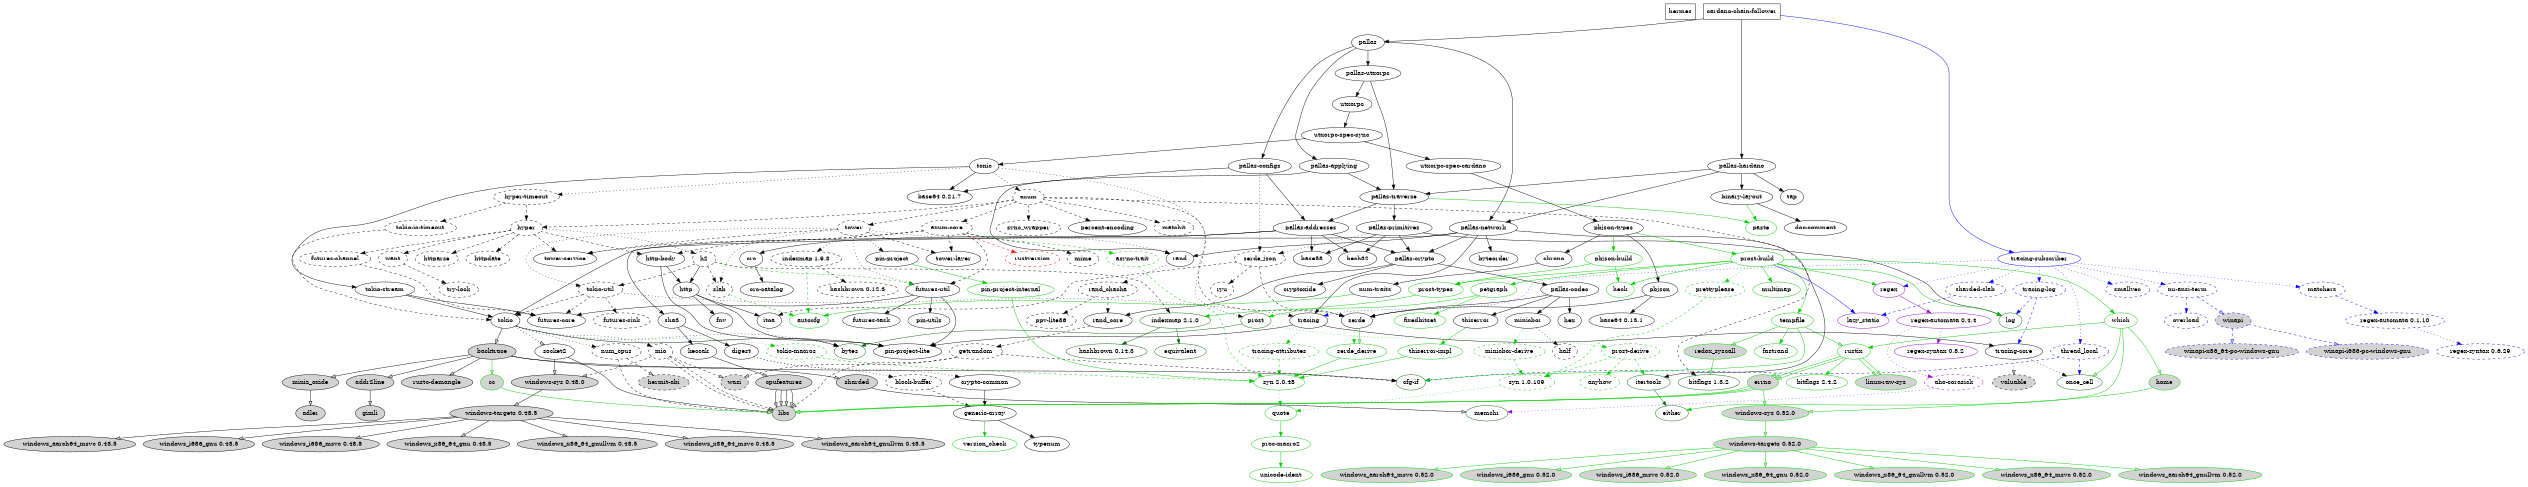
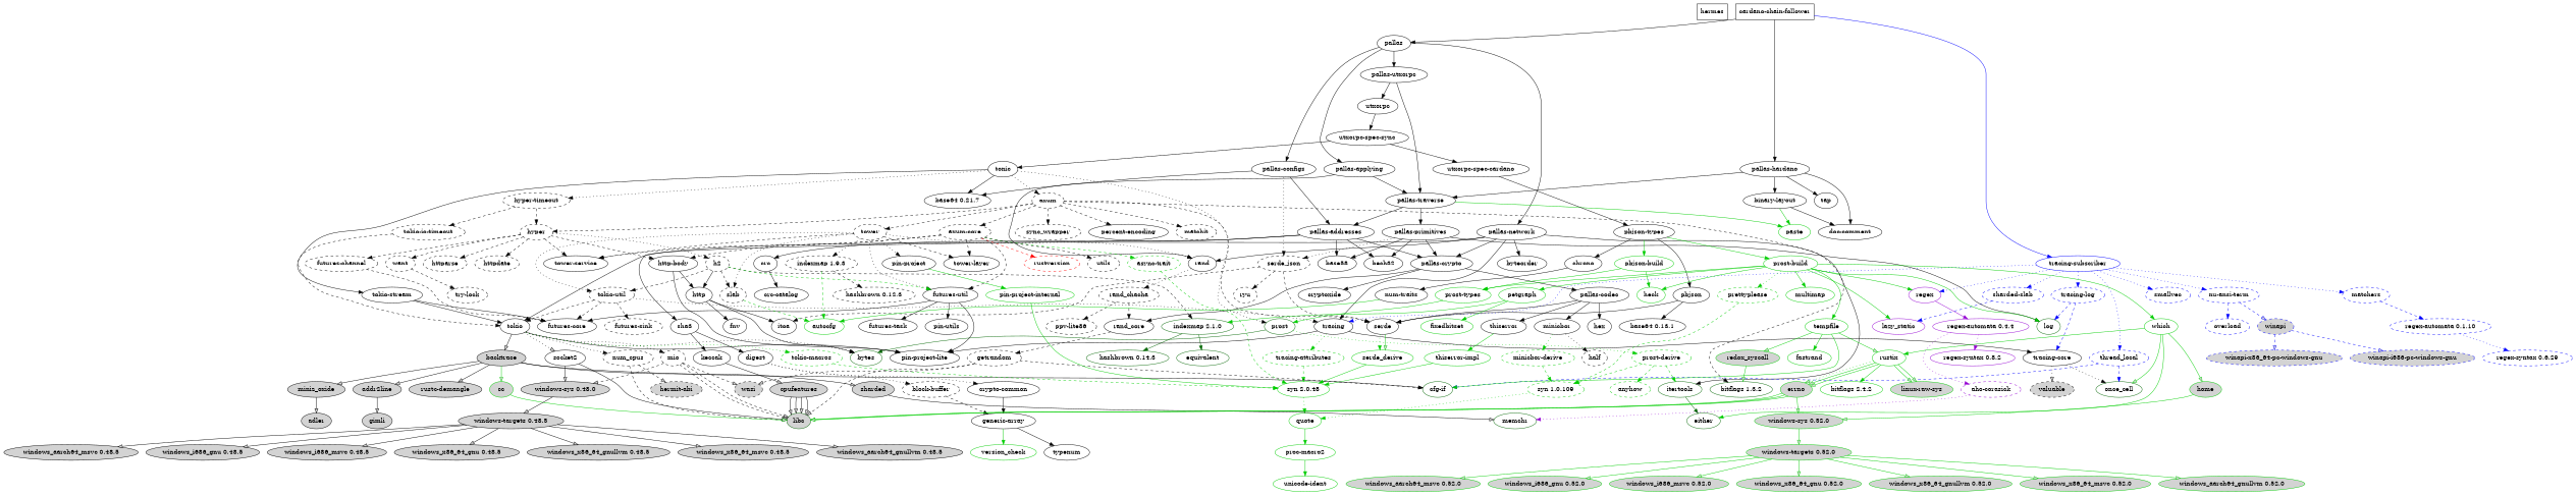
  digraph {
    n1 [label=hermes shape=box]
    n2 [label="cardano-chain-follower" shape=box]
    n3 [label=pallas]
    n4 [label="pallas-hardano"]
    n5 [color=blue label="tracing-subscriber"]
    n6 [label="pallas-applying"]
    n7 [label="pallas-configs"]
    n8 [label="pallas-network"]
    n9 [label="pallas-utxorpc"]
    n10 [label="pallas-traverse"]
    n11 [label="binary-layout"]
    n12 [label=tap]
    n13 [label=tracing]
    n14 [color=blue label=matchers style=dashed]
    n15 [color=blue label="nu-ansi-term" style=dashed]
    n16 [color=darkviolet label=regex]
    n17 [color=blue label="sharded-slab" style=dashed]
    n18 [color=blue label=smallvec style=dashed]
    n19 [color=blue label=thread_local style=dashed]
    n20 [color=blue label="tracing-log" style=dashed]
    n21 [label=hex]
    n22 [label=rand]
    n23 [label="pallas-addresses"]
    n24 [label="base64 0.21.7"]
    n25 [label=serde_json style=dashed]
    n26 [label=tokio]
    n27 [label="pallas-crypto"]
    n28 [label=byteorder]
    n29 [color=darkgreen label=itertools]
    n30 [label=utxorpc]
    n31 [label="pallas-primitives"]
    n32 [color=green3 label=paste]
    n33 [label="doc-comment"]
    n34 [label=thiserror]
    n35 [color=green3 label="thiserror-impl"]
    n36 [color=green3 label="syn 2.0.48"]
    n37 [fillcolor=lightgrey label=backtrace style=filled]
    n38 [color=darkgreen label=bytes]
    n39 [label=mio style=dashed]
    n40 [label=num_cpus style=dashed]
    n41 [label="pin-project-lite"]
    n42 [label=socket2]
    n43 [color=green3 label="tokio-macros" style=dashed]
    n44 [fillcolor=lightgrey label=addr2line style=filled]
    n45 [color=green3 fillcolor=lightgrey label=cc style=filled]
    n46 [color=darkgreen label="cfg-if"]
    n47 [fillcolor=lightgrey label=miniz_oxide style=filled]
    n48 [fillcolor=lightgrey label=sharded style=filled]
    n49 [fillcolor=lightgrey label="rustc-demangle" style=filled]
    n50 [color=darkgreen fillcolor=lightgrey label=libc style=filled]
    n51 [fillcolor=lightgrey label="windows-sys 0.48.0" style=filled]
    n52 [fillcolor=lightgrey label=wasi style="dashed,filled"]
    n53 [fillcolor=lightgrey label="hermit-abi" style="dashed,filled"]
    n54 [color=green3 label="tracing-attributes" style=dashed]
    n55 [label="tracing-core"]
    n56 [color=darkgreen label=once_cell]
    n57 [fillcolor=lightgrey label=valuable style="dashed,filled"]
    n58 [color=blue label="regex-automata 0.1.10" style=dashed]
    n59 [color=blue label=overload style=dashed]
    n60 [color=blue fillcolor=lightgrey label=winapi style="dashed,filled"]
    n61 [color=darkviolet label="regex-automata 0.4.4"]
    n62 [color=darkviolet label=lazy_static]
    n63 [color=darkgreen label=log]
    n64 [label=base58]
    n65 [label=bech32]
    n66 [label=crc]
    n67 [label=sha3]
    n68 [label="pallas-codec"]
    n69 [label=cryptoxide]
    n70 [label=rand_core]
    n71 [label="crc-catalog"]
    n72 [label=digest]
    n73 [label=keccak]
    n74 [label=rand_chacha style=dashed]
    n75 [label=minicbor]
    n76 [label=serde]
    n77 [label=half style=dashed]
    n78 [color=green3 label="minicbor-derive" style=dashed]
    n79 [color=green3 label=serde_derive]
    n80 [label=itoa]
    n81 [label=ryu style=dashed]
    n82 [label=getrandom style=dashed]
    n83 [color=darkgreen label=either]
    n84 [label="utxorpc-spec-sync"]
    n85 [color=green3 label=quote]
    n86 [fillcolor=lightgrey label=gimli style=filled]
    n87 [fillcolor=lightgrey label=adler style=filled]
    n88 [color=darkgreen label=memchr]
    n89 [fillcolor=lightgrey label="windows-targets 0.48.5" style=filled]
    n90 [fillcolor=lightgrey label="windows_aarch64_gnullvm 0.48.5" style=filled]
    n91 [fillcolor=lightgrey label="windows_aarch64_msvc 0.48.5" style=filled]
    n92 [fillcolor=lightgrey label="windows_i686_gnu 0.48.5" style=filled]
    n93 [fillcolor=lightgrey label="windows_i686_msvc 0.48.5" style=filled]
    n94 [fillcolor=lightgrey label="windows_x86_64_gnu 0.48.5" style=filled]
    n95 [fillcolor=lightgrey label="windows_x86_64_gnullvm 0.48.5" style=filled]
    n96 [fillcolor=lightgrey label="windows_x86_64_msvc 0.48.5" style=filled]
    n97 [color=blue label="regex-syntax 0.6.29" style=dashed]
    n98 [color=blue fillcolor=lightgrey label="winapi-i686-pc-windows-gnu" style="dashed,filled"]
    n99 [color=blue fillcolor=lightgrey label="winapi-x86_64-pc-windows-gnu" style="dashed,filled"]
    n100 [color=darkviolet label="aho-corasick" style=dashed]
    n101 [color=darkviolet label="regex-syntax 0.8.2"]
    n102 [label="block-buffer" style=dashed]
    n103 [label="crypto-common"]
    n104 [fillcolor=lightgrey label=cpufeatures style=filled]
    n105 [label="ppv-lite86" style=dashed]
    n106 [color=green3 label="syn 1.0.109" style=dashed]
    n107 [label="utxorpc-spec-cardano"]
    n108 [label=tonic]
    n109 [color=green3 label="proc-macro2"]
    n110 [color=green3 label="unicode-ident"]
    n111 [label="generic-array"]
    n112 [label="pbjson-types"]
    n113 [label=pbjson]
    n114 [label=chrono]
    n115 [color=green3 label="pbjson-build"]
    n116 [color=green3 label="prost-build"]
    n117 [color=darkgreen label=prost]
    n118 [label=axum style=dashed]
    n119 [label="hyper-timeout" style=dashed]
    n120 [label="tokio-stream"]
    n121 [label=typenum]
    n122 [color=green3 label=version_check]
    n123 [label="base64 0.13.1"]
    n124 [label="num-traits"]
    n125 [color=green3 label=heck]
    n126 [color=green3 label="prost-types"]
    n127 [color=green3 label=multimap]
    n128 [color=green3 label=petgraph]
    n129 [color=green3 label=prettyplease style=dashed]
    n130 [color=green3 label=tempfile]
    n131 [color=green3 label=which]
    n132 [color=green3 label="prost-derive" style=dashed]
    n133 [color=green3 label=anyhow style=dashed]
    n134 [label=hyper style=dashed]
    n135 [label="percent-encoding"]
    n136 [label=tower style=dashed]
    n137 [label="axum-core" style=dashed]
    n138 [color=darkgreen label="bitflags 1.3.2"]
    n139 [label=matchit style=dashed]
    n140 [label=sync_wrapper style=dashed]
    n141 [label="tokio-io-timeout" style=dashed]
    n142 [label="futures-core"]
    n143 [color=green3 label=autocfg]
    n144 [color=darkgreen label="indexmap 2.1.0"]
    n145 [color=green3 label=fixedbitset]
    n146 [color=green3 label=fastrand]
    n147 [color=green3 fillcolor=lightgrey label=redox_syscall style=filled]
    n148 [color=green3 label=rustix]
    n149 [color=green3 fillcolor=lightgrey label=home style=filled]
    n150 [color=green3 label="async-trait" style=dashed]
    n151 [label=h2 style=dashed]
    n152 [label="http-body"]
    n153 [label="tower-service"]
    n154 [label="futures-channel" style=dashed]
    n155 [label=httparse style=dashed]
    n156 [label=httpdate style=dashed]
    n157 [label=want style=dashed]
    n158 [label="futures-util"]
    n159 [label=slab style=dashed]
    n160 [label="tokio-util" style=dashed]
    n161 [label="pin-project"]
    n162 [label="tower-layer"]
    n163 [label="indexmap 1.9.3" style=dashed]
-   n164 [label=mime style=dashed]
+   n164 [label=utils style=dashed]
    n165 [color=red label=rustversion style=dashed]
    n166 [label="futures-task"]
    n167 [label="pin-utils"]
    n168 [label=http]
    n169 [label=fnv]
    n170 [color=darkgreen label=equivalent]
    n171 [color=darkgreen label="hashbrown 0.14.3"]
    n172 [label="futures-sink" style=dashed]
    n173 [label="try-lock" style=dashed]
    n174 [color=green3 label="pin-project-internal"]
    n175 [label="hashbrown 0.12.3" style=dashed]
    n176 [color=green3 label="bitflags 2.4.2"]
    n177 [color=green3 fillcolor=lightgrey label=errno style=filled]
    n178 [color=green3 fillcolor=lightgrey label="linux-raw-sys" style=filled]
    n179 [color=green3 fillcolor=lightgrey label="windows-sys 0.52.0" style=filled]
    n180 [color=green3 fillcolor=lightgrey label="windows-targets 0.52.0" style=filled]
    n181 [color=green3 fillcolor=lightgrey label="windows_aarch64_gnullvm 0.52.0" style=filled]
    n182 [color=green3 fillcolor=lightgrey label="windows_aarch64_msvc 0.52.0" style=filled]
    n183 [color=green3 fillcolor=lightgrey label="windows_i686_gnu 0.52.0" style=filled]
    n184 [color=green3 fillcolor=lightgrey label="windows_i686_msvc 0.52.0" style=filled]
    n185 [color=green3 fillcolor=lightgrey label="windows_x86_64_gnu 0.52.0" style=filled]
    n186 [color=green3 fillcolor=lightgrey label="windows_x86_64_gnullvm 0.52.0" style=filled]
    n187 [color=green3 fillcolor=lightgrey label="windows_x86_64_msvc 0.52.0" style=filled]
    n2 -> n3
    n2 -> n4
    n2 -> n5 [color=blue]
    n3 -> n6
    n3 -> n7
    n3 -> n8
    n3 -> n9
-   n4 -> n8
+   n4 -> n33
    n4 -> n10
    n4 -> n11
    n4 -> n12
    n5 -> n13 [color=blue style=dotted]
    n5 -> n14 [color=blue style=dotted]
    n5 -> n15 [color=blue style=dotted]
    n5 -> n16 [color=blue style=dotted]
    n5 -> n17 [color=blue style=dotted]
    n5 -> n18 [color=blue style=dotted]
    n5 -> n19 [color=blue style=dotted]
    n5 -> n20 [color=blue style=dotted]
    n6 -> n10
    n6 -> n22
    n7 -> n23
    n7 -> n24
    n7 -> n25 [style=dotted]
    n8 -> n13
    n8 -> n22
    n8 -> n26
    n8 -> n27
    n8 -> n28
    n8 -> n29
    n9 -> n10
    n9 -> n30
    n10 -> n23
    n10 -> n31
    n10 -> n32 [color=green3]
    n11 -> n32 [color=green3]
    n11 -> n33
    n13 -> n41
    n13 -> n54 [color=green3 style=dotted]
    n13 -> n55
    n14 -> n58 [color=blue style=dashed]
    n15 -> n59 [color=blue style=dashed]
    n15 -> n60 [arrowType=empty color=blue fillcolor=lightgrey style=dashed]
    n16 -> n61 [color=darkviolet]
    n17 -> n62 [color=blue style=dashed]
    n19 -> n46 [color=blue style=dashed]
    n19 -> n56 [color=blue style=dashed]
    n20 -> n55 [color=blue style=dashed]
    n20 -> n63 [color=blue style=dashed]
    n22 -> n74 [style=dotted]
    n23 -> n27
    n23 -> n64
    n23 -> n65
    n23 -> n66
    n23 -> n67
    n25 -> n76 [style=dashed]
    n25 -> n80 [style=dashed]
    n25 -> n81 [style=dashed]
    n26 -> n37 [arrowType=empty fillcolor=lightgrey]
    n26 -> n38 [style=dotted]
    n26 -> n39 [style=dotted]
    n26 -> n40 [style=dotted]
    n26 -> n41
    n26 -> n42 [arrowType=empty fillcolor=lightgrey style=dotted]
    n26 -> n43 [color=green3 style=dotted]
    n27 -> n68
    n27 -> n69
    n27 -> n70
    n29 -> n83 [color=darkgreen]
    n30 -> n84
    n31 -> n25 [style=dotted]
    n31 -> n27
    n31 -> n63
    n31 -> n64
    n31 -> n65
    n34 -> n35 [color=green3]
    n35 -> n36 [color=green3]
    n36 -> n85 [color=green3 style=dotted]
    n37 -> n44 [arrowType=empty fillcolor=lightgrey]
    n37 -> n45 [arrowType=empty color=green3 fillcolor=lightgrey]
    n37 -> n46 [arrowType=empty fillcolor=lightgrey]
    n37 -> n47 [arrowType=empty fillcolor=lightgrey]
    n37 -> n48 [arrowType=empty fillcolor=lightgrey]
    n37 -> n49 [arrowType=empty fillcolor=lightgrey]
    n39 -> n50 [arrowType=empty fillcolor=lightgrey style=dashed]
    n39 -> n50 [arrowType=empty fillcolor=lightgrey style=dashed]
    n39 -> n51 [arrowType=empty fillcolor=lightgrey style=dashed]
    n39 -> n52 [arrowType=empty fillcolor=lightgrey style=dashed]
    n40 -> n50 [arrowType=empty fillcolor=lightgrey style=dashed]
    n40 -> n53 [arrowType=empty fillcolor=lightgrey style=dashed]
    n42 -> n50 [arrowType=empty fillcolor=lightgrey]
    n42 -> n51 [arrowType=empty fillcolor=lightgrey]
    n43 -> n36 [color=green3 style=dashed]
    n44 -> n86 [arrowType=empty fillcolor=lightgrey]
    n45 -> n50 [arrowType=empty color=green3 fillcolor=lightgrey]
    n47 -> n87 [arrowType=empty fillcolor=lightgrey]
    n48 -> n88 [arrowType=empty fillcolor=lightgrey]
    n51 -> n89 [arrowType=empty fillcolor=lightgrey]
    n54 -> n36 [color=green3 style=dashed]
    n55 -> n56 [style=dotted]
    n55 -> n57 [arrowType=empty fillcolor=lightgrey style=dotted]
    n58 -> n97 [color=blue style=dotted]
    n60 -> n98 [arrowType=empty color=blue fillcolor=lightgrey style=dashed]
    n60 -> n99 [arrowType=empty color=blue fillcolor=lightgrey style=dashed]
    n61 -> n100 [color=darkviolet style=dotted]
    n61 -> n101 [color=darkviolet style=dotted]
    n66 -> n71
    n67 -> n72
    n67 -> n73
    n68 -> n21
    n68 -> n34
    n68 -> n75
    n68 -> n76
    n70 -> n82 [style=dashed]
    n72 -> n102 [style=dotted]
    n72 -> n103 [style=dotted]
    n73 -> n104 [arrowType=empty fillcolor=lightgrey]
    n74 -> n70 [style=dashed]
    n74 -> n105 [style=dashed]
    n75 -> n77 [style=dotted]
    n75 -> n78 [color=green3 style=dotted]
    n76 -> n79 [color=green3 style=dotted]
    n76 -> n79 [arrowType=empty color=green3 fillcolor=lightgrey]
    n78 -> n106 [color=green3 style=dashed]
    n79 -> n36 [color=green3]
    n82 -> n46 [style=dashed]
    n82 -> n50 [arrowType=empty fillcolor=lightgrey style=dashed]
    n82 -> n52 [arrowType=empty fillcolor=lightgrey style=dashed]
    n84 -> n107
    n84 -> n108
    n85 -> n109 [color=green3]
    n89 -> n90 [arrowType=empty fillcolor=lightgrey]
    n89 -> n91 [arrowType=empty fillcolor=lightgrey]
    n89 -> n92 [arrowType=empty fillcolor=lightgrey]
    n89 -> n93 [arrowType=empty fillcolor=lightgrey]
    n89 -> n94 [arrowType=empty fillcolor=lightgrey]
    n89 -> n95 [arrowType=empty fillcolor=lightgrey]
    n89 -> n96 [arrowType=empty fillcolor=lightgrey]
    n100 -> n88 [color=darkviolet style=dotted]
    n102 -> n111 [style=dashed]
    n103 -> n111
    n104 -> n50 [arrowType=empty fillcolor=lightgrey]
    n104 -> n50 [arrowType=empty fillcolor=lightgrey]
    n104 -> n50 [arrowType=empty fillcolor=lightgrey]
    n104 -> n50 [arrowType=empty fillcolor=lightgrey]
    n106 -> n85 [color=green3 style=dotted]
    n107 -> n112
    n108 -> n24
    n108 -> n117 [style=dotted]
    n108 -> n118 [style=dotted]
    n108 -> n119 [style=dotted]
    n108 -> n120
    n109 -> n110 [color=green3]
    n111 -> n121
    n111 -> n122 [color=green3]
    n112 -> n113
    n112 -> n114
    n112 -> n115 [color=green3]
    n112 -> n116 [color=green3]
    n113 -> n76
    n113 -> n123
    n114 -> n124
    n115 -> n125 [color=green3]
    n115 -> n126 [color=green3]
    n116 -> n16 [color=green3]
-   n116 -> n62 [color=blue]
+   n116 -> n62 [color=green3]
    n116 -> n63 [color=green3]
    n116 -> n125 [color=green3]
    n116 -> n126 [color=green3]
    n116 -> n127 [color=green3]
    n116 -> n128 [color=green3]
    n116 -> n129 [color=green3 style=dotted]
    n116 -> n130 [color=green3]
    n116 -> n131 [color=green3]
    n117 -> n38 [color=darkgreen]
    n117 -> n132 [color=green3 style=dotted]
    n118 -> n76 [style=dashed]
    n118 -> n134 [style=dashed]
    n118 -> n135 [style=dashed]
    n118 -> n136 [style=dashed]
    n118 -> n137 [style=dashed]
    n118 -> n138 [style=dashed]
    n118 -> n139 [style=dashed]
    n118 -> n140 [style=dashed]
    n119 -> n134 [style=dashed]
    n119 -> n141 [style=dashed]
    n120 -> n26
    n120 -> n142
    n124 -> n143 [color=green3]
    n126 -> n117 [color=green3]
    n128 -> n144 [color=green3]
    n128 -> n145 [color=green3]
    n129 -> n106 [color=green3 style=dashed]
    n130 -> n46 [color=green3]
    n130 -> n146 [color=green3]
    n130 -> n147 [arrowType=empty color=green3 fillcolor=lightgrey]
    n130 -> n148 [arrowType=empty color=green3 fillcolor=lightgrey]
    n131 -> n56 [arrowType=empty color=green3 fillcolor=lightgrey]
    n131 -> n83 [color=green3]
    n131 -> n148 [color=green3]
    n131 -> n149 [arrowType=empty color=green3 fillcolor=lightgrey]
    n132 -> n29 [color=green3 style=dashed]
    n132 -> n106 [color=green3 style=dashed]
    n132 -> n133 [color=green3 style=dashed]
    n134 -> n151 [style=dotted]
    n134 -> n152 [style=dashed]
    n134 -> n153 [style=dashed]
    n134 -> n154 [style=dashed]
    n134 -> n155 [style=dashed]
    n134 -> n156 [style=dashed]
    n134 -> n157 [style=dashed]
    n136 -> n22 [style=dotted]
    n136 -> n153 [style=dashed]
    n136 -> n158 [style=dotted]
    n136 -> n159 [style=dotted]
    n136 -> n160 [style=dotted]
    n136 -> n161 [style=dotted]
    n136 -> n162 [style=dashed]
    n136 -> n163 [style=dotted]
    n137 -> n150 [color=green3 style=dashed]
    n137 -> n152 [style=dashed]
    n137 -> n153 [style=dashed]
    n137 -> n158 [style=dashed]
    n137 -> n162 [style=dashed]
    n137 -> n164 [style=dashed]
    n137 -> n165 [color=red style=dashed]
    n141 -> n26 [style=dashed]
    n144 -> n170 [color=darkgreen]
    n144 -> n171 [color=darkgreen]
    n147 -> n138 [arrowType=empty color=green3 fillcolor=lightgrey]
    n148 -> n176 [color=green3]
    n148 -> n177 [arrowType=empty color=green3 fillcolor=lightgrey style=dotted]
    n148 -> n177 [arrowType=empty color=green3 fillcolor=lightgrey]
    n148 -> n177 [arrowType=empty color=green3 fillcolor=lightgrey]
    n148 -> n178 [arrowType=empty color=green3 fillcolor=lightgrey]
    n148 -> n178 [arrowType=empty color=green3 fillcolor=lightgrey]
    n149 -> n179 [arrowType=empty color=green3 fillcolor=lightgrey]
    n150 -> n36 [color=green3 style=dashed]
    n151 -> n144 [style=dashed]
    n151 -> n158 [color=green3 style=dashed]
    n151 -> n159 [style=dashed]
    n151 -> n160 [style=dashed]
    n151 -> n168 [style=solid]
    n152 -> n41
    n152 -> n168
    n154 -> n142 [style=dashed]
    n157 -> n173 [style=dashed]
    n158 -> n41
    n158 -> n142
    n158 -> n166
    n158 -> n167
    n159 -> n143 [color=green3 style=dashed]
    n160 -> n13 [style=dotted]
    n160 -> n26 [style=dashed]
    n160 -> n142 [style=dashed]
    n160 -> n172 [style=dashed]
    n161 -> n174 [color=green3]
    n163 -> n143 [color=green3 style=dashed]
    n163 -> n175 [style=dashed]
    n168 -> n38
    n168 -> n80
    n168 -> n169
    n174 -> n36 [color=green3]
    n177 -> n50 [arrowType=empty color=green3 fillcolor=lightgrey]
    n177 -> n50 [arrowType=empty color=green3 fillcolor=lightgrey]
    n177 -> n50 [arrowType=empty color=green3 fillcolor=lightgrey]
    n177 -> n179 [arrowType=empty color=green3 fillcolor=lightgrey]
    n179 -> n180 [arrowType=empty color=green3 fillcolor=lightgrey]
    n180 -> n181 [arrowType=empty color=green3 fillcolor=lightgrey]
    n180 -> n182 [arrowType=empty color=green3 fillcolor=lightgrey]
    n180 -> n183 [arrowType=empty color=green3 fillcolor=lightgrey]
    n180 -> n184 [arrowType=empty color=green3 fillcolor=lightgrey]
    n180 -> n185 [arrowType=empty color=green3 fillcolor=lightgrey]
    n180 -> n186 [arrowType=empty color=green3 fillcolor=lightgrey]
    n180 -> n187 [arrowType=empty color=green3 fillcolor=lightgrey]
  }
